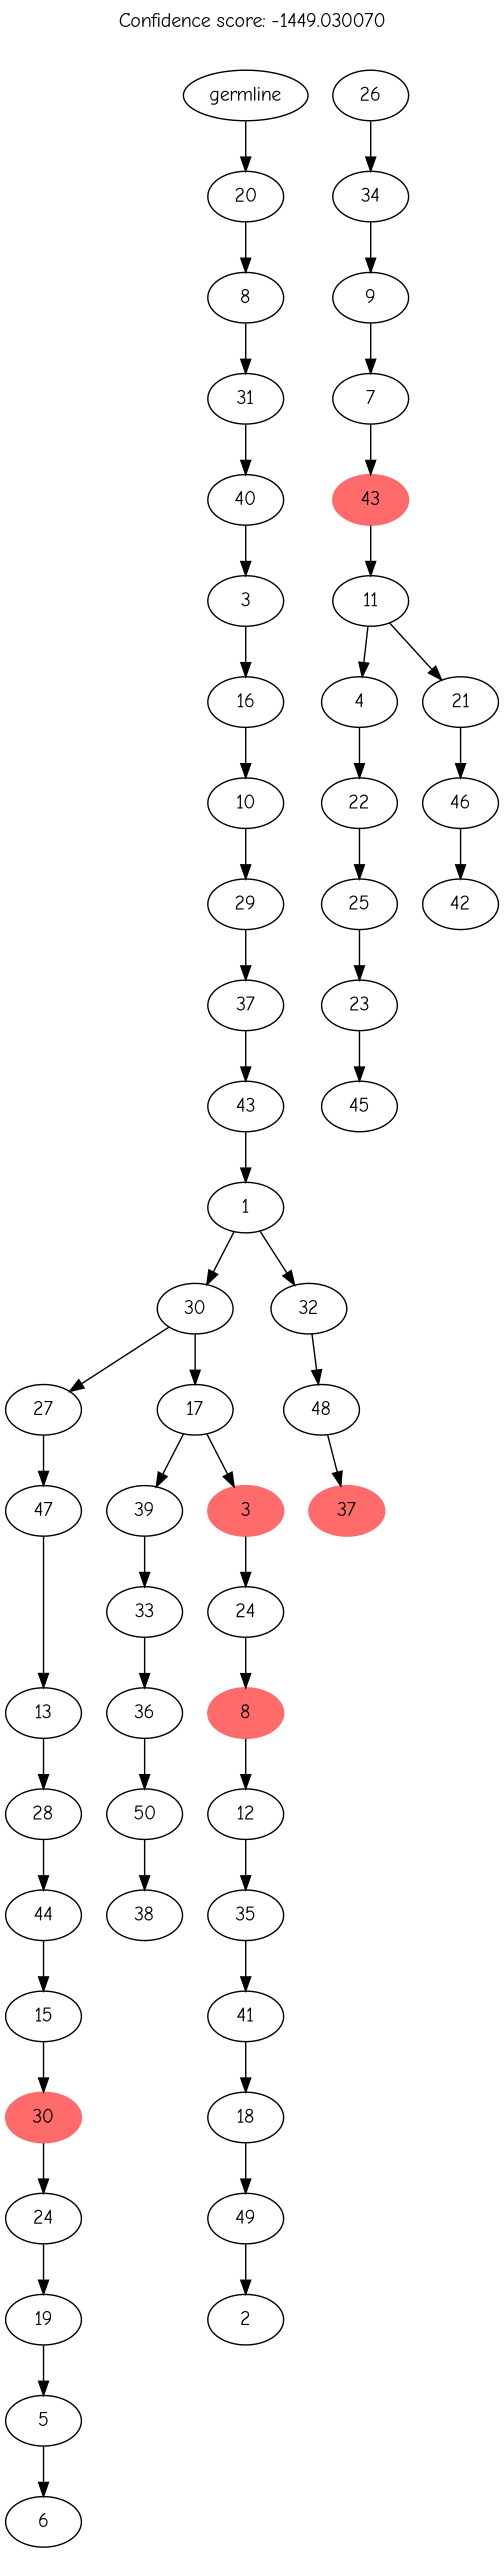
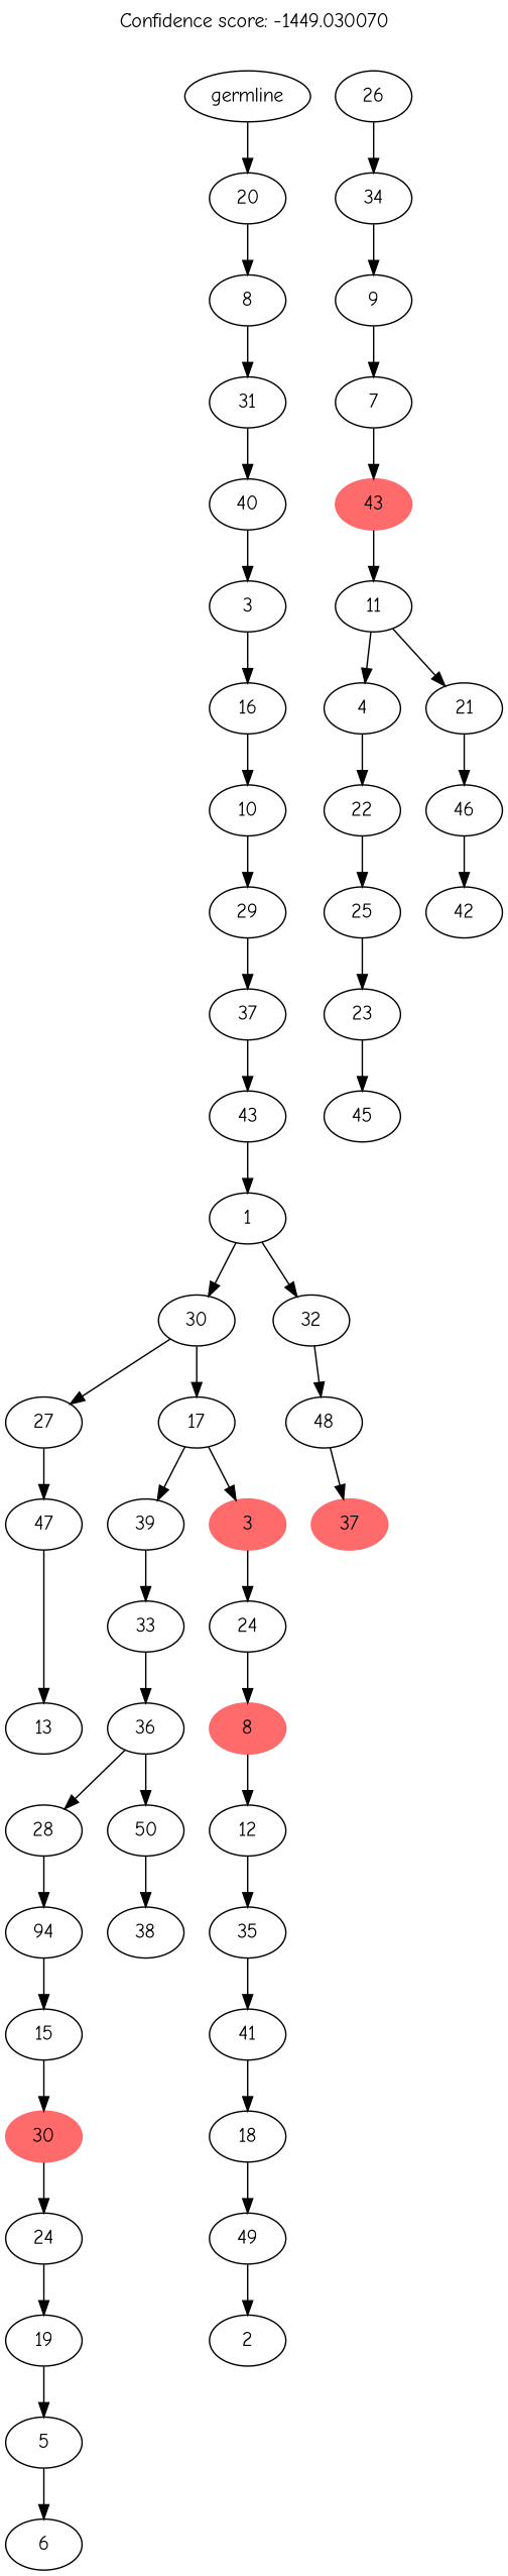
  digraph {
    fontname="Comic Neue"
    label="Confidence score: -1449.030070"
    labelloc=t
    node [fontname="Comic Neue"]
    edge [fontname="Comic Neue"]
    n1 [label=5]
    n2 [label=6]
    n3 [label=19]
    n4 [label=24]
    n5 [color=indianred1 label=30 style=filled]
    n6 [label=15]
-   n7 [label=44]
+   n7 [label=94]
    n8 [label=28]
    n9 [label=13]
    n10 [label=47]
    n11 [label=27]
    n12 [label=50]
    n13 [label=38]
    n14 [label=36]
    n15 [label=33]
    n16 [label=39]
    n17 [label=49]
    n18 [label=2]
    n19 [label=18]
    n20 [label=41]
    n21 [label=35]
    n22 [label=12]
    n23 [color=indianred1 label=8 style=filled]
    n24 [label=24]
    n25 [color=indianred1 label=3 style=filled]
    n26 [label=17]
    n27 [label=30]
    n28 [label=23]
    n29 [label=45]
    n30 [label=25]
    n31 [label=22]
    n32 [label=4]
    n33 [label=46]
    n34 [label=42]
    n35 [label=21]
    n36 [label=11]
    n37 [color=indianred1 label=43 style=filled]
    n38 [label=7]
    n39 [label=9]
    n40 [label=34]
    n41 [label=26]
    n42 [color=indianred1 label=37 style=filled]
    n43 [label=48]
    n44 [label=32]
    n45 [label=1]
    n46 [label=43]
    n47 [label=37]
    n48 [label=29]
    n49 [label=10]
    n50 [label=16]
    n51 [label=3]
    n52 [label=40]
    n53 [label=31]
    n54 [label=8]
    n55 [label=20]
    n56 [label=germline]
    n1 -> n2
    n3 -> n1
    n4 -> n3
    n5 -> n4
    n6 -> n5
    n7 -> n6
    n8 -> n7
-   n9 -> n8
+   n14 -> n8
    n10 -> n9
    n11 -> n10
    n12 -> n13
    n14 -> n12
    n15 -> n14
    n16 -> n15
    n17 -> n18
    n19 -> n17
    n20 -> n19
    n21 -> n20
    n22 -> n21
    n23 -> n22
    n24 -> n23
    n25 -> n24
    n26 -> n16
    n26 -> n25
    n27 -> n11
    n27 -> n26
    n28 -> n29
    n30 -> n28
    n31 -> n30
    n32 -> n31
    n33 -> n34
    n35 -> n33
    n36 -> n32
    n36 -> n35
    n37 -> n36
    n38 -> n37
    n39 -> n38
    n40 -> n39
    n41 -> n40
    n43 -> n42
    n44 -> n43
    n45 -> n27
    n45 -> n44
    n46 -> n45
    n47 -> n46
    n48 -> n47
    n49 -> n48
    n50 -> n49
    n51 -> n50
    n52 -> n51
    n53 -> n52
    n54 -> n53
    n55 -> n54
    n56 -> n55
  }
